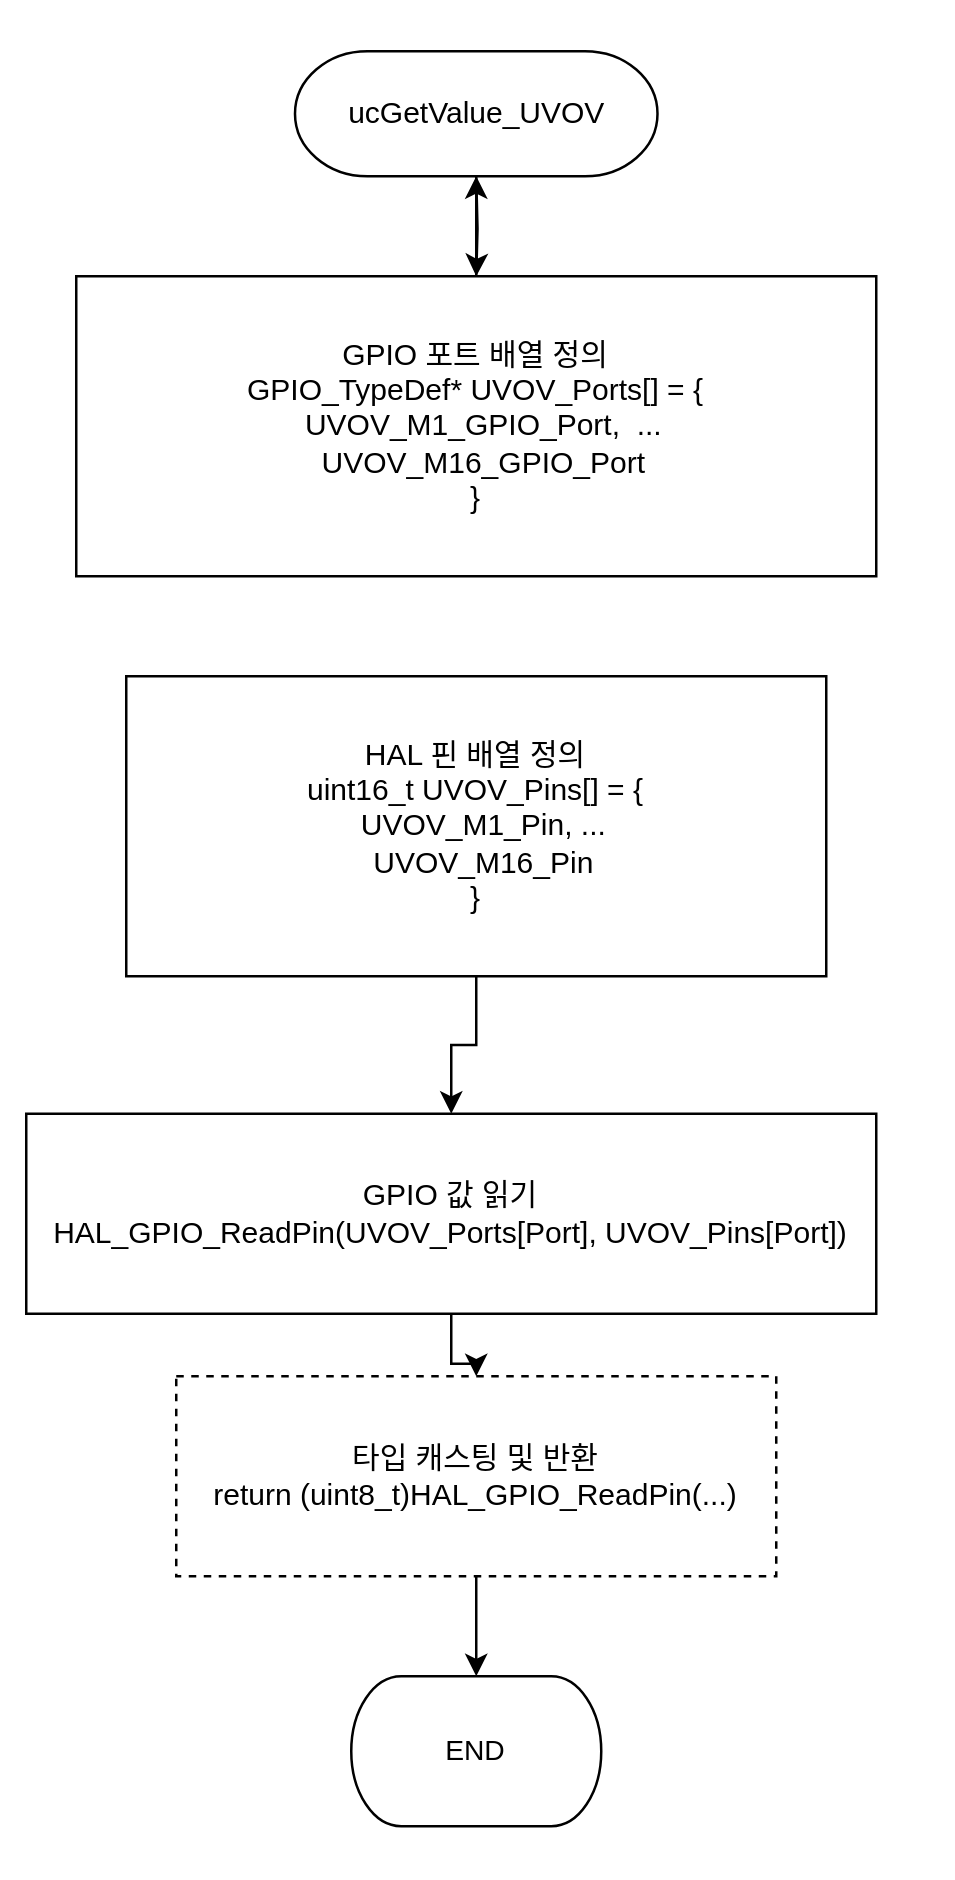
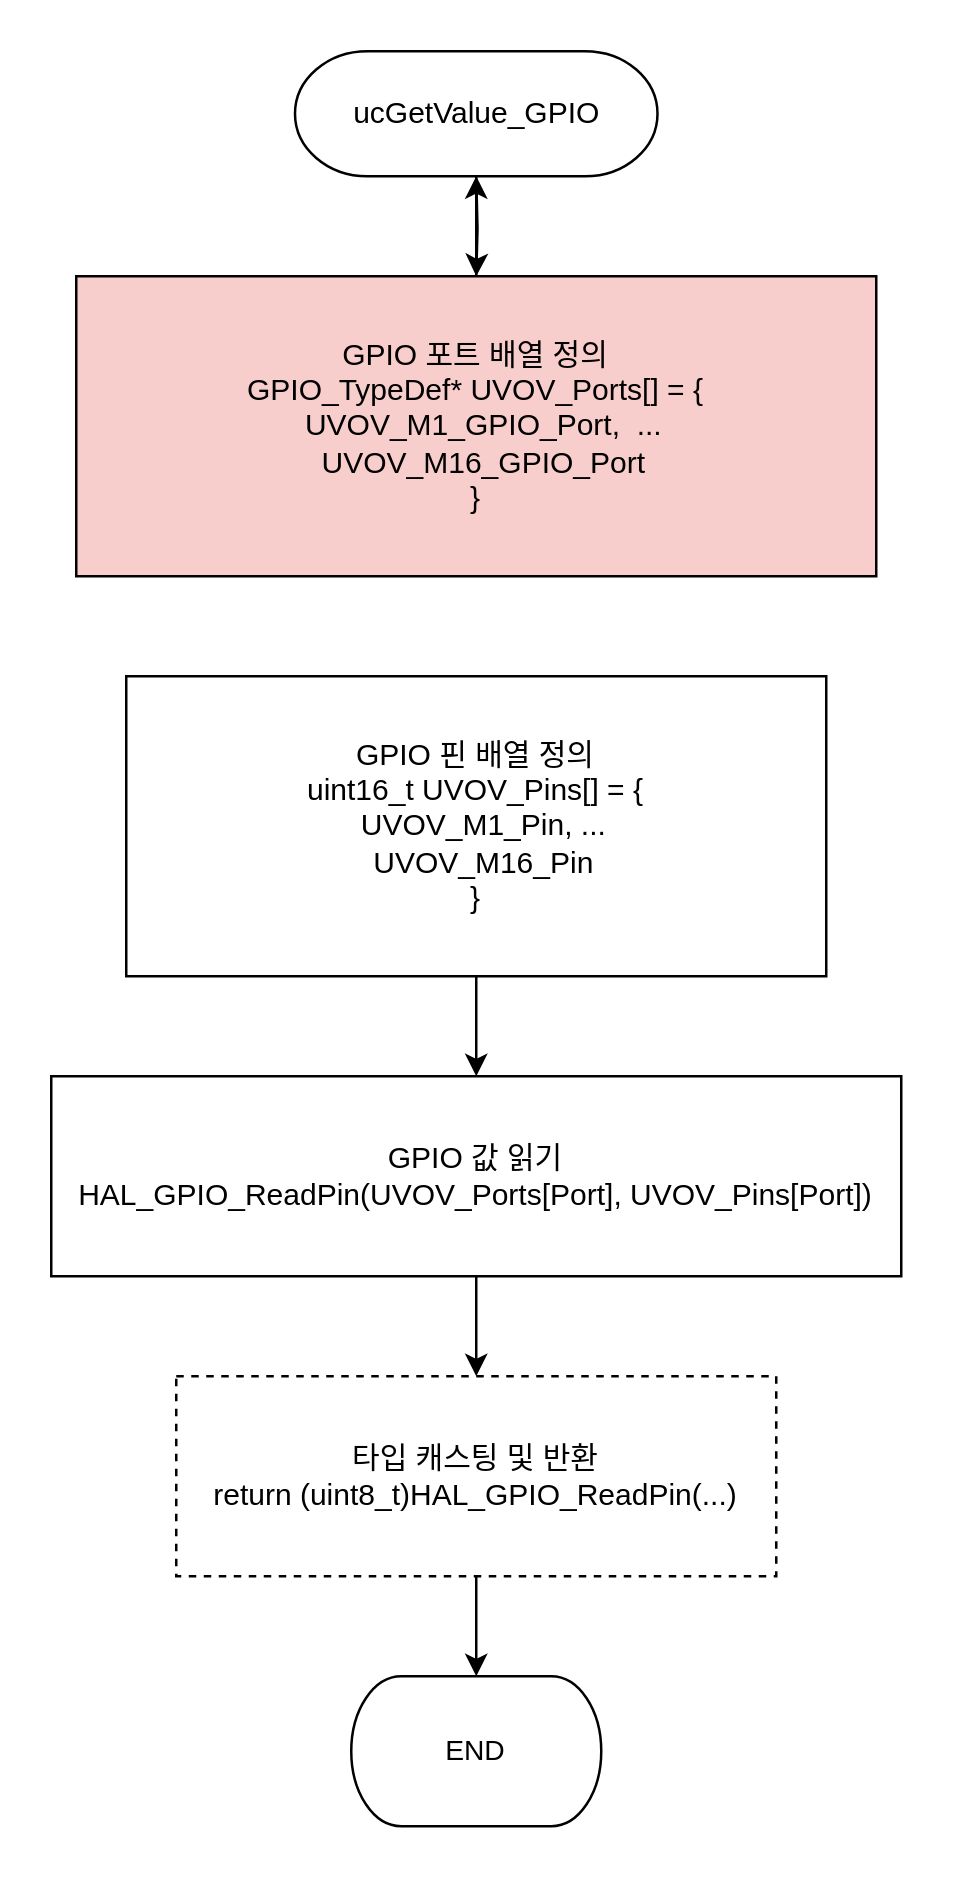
  <mxCell id="0" />
  <mxCell id="1" parent="0" />
- <mxCell id="2" value="GPIO 포트 배열 정의&lt;br&gt;GPIO_TypeDef* UVOV_Ports[] = {&lt;br&gt;&amp;nbsp; UVOV_M1_GPIO_Port,&amp;nbsp; ...&lt;br&gt;&amp;nbsp; UVOV_M16_GPIO_Port&lt;br&gt;}" style="rounded=0;whiteSpace=wrap;html=1;strokeWidth=1;" parent="1" vertex="1"><mxGeometry x="30" y="110" width="320" height="120" as="geometry" /></mxCell>
- <mxCell id="3" value="HAL 핀 배열 정의&lt;br&gt;uint16_t UVOV_Pins[] = {&lt;br&gt;&amp;nbsp; UVOV_M1_Pin, ...&lt;br&gt;&amp;nbsp; UVOV_M16_Pin&lt;br&gt;}" style="rounded=0;whiteSpace=wrap;html=1;strokeWidth=1;" parent="1" vertex="1"><mxGeometry x="50" y="270" width="280" height="120" as="geometry" /></mxCell>
- <mxCell id="4" value="GPIO 값 읽기&lt;br&gt;HAL_GPIO_ReadPin(UVOV_Ports[Port], UVOV_Pins[Port])" style="rounded=0;whiteSpace=wrap;html=1;strokeWidth=1;" parent="1" vertex="1"><mxGeometry x="10" y="445" width="340" height="80" as="geometry" /></mxCell>
+ <mxCell id="2" value="GPIO 포트 배열 정의&lt;br&gt;GPIO_TypeDef* UVOV_Ports[] = {&lt;br&gt;&amp;nbsp; UVOV_M1_GPIO_Port,&amp;nbsp; ...&lt;br&gt;&amp;nbsp; UVOV_M16_GPIO_Port&lt;br&gt;}" style="rounded=0;whiteSpace=wrap;html=1;strokeWidth=1;fillColor=#f8cecc;" parent="1" vertex="1"><mxGeometry x="30" y="110" width="320" height="120" as="geometry" /></mxCell>
+ <mxCell id="3" value="GPIO 핀 배열 정의&lt;br&gt;uint16_t UVOV_Pins[] = {&lt;br&gt;&amp;nbsp; UVOV_M1_Pin, ...&lt;br&gt;&amp;nbsp; UVOV_M16_Pin&lt;br&gt;}" style="rounded=0;whiteSpace=wrap;html=1;strokeWidth=1;" parent="1" vertex="1"><mxGeometry x="50" y="270" width="280" height="120" as="geometry" /></mxCell>
+ <mxCell id="4" value="GPIO 값 읽기&lt;br&gt;HAL_GPIO_ReadPin(UVOV_Ports[Port], UVOV_Pins[Port])" style="rounded=0;whiteSpace=wrap;html=1;strokeWidth=1;" parent="1" vertex="1"><mxGeometry x="20" y="430" width="340" height="80" as="geometry" /></mxCell>
  <mxCell id="5" value="타입 캐스팅 및 반환&#10;return (uint8_t)HAL_GPIO_ReadPin(...)" style="rounded=0;whiteSpace=wrap;html=1;strokeWidth=1;dashed=1;" parent="1" vertex="1"><mxGeometry x="70" y="550" width="240" height="80" as="geometry" /></mxCell>
  <mxCell id="6" style="edgeStyle=orthogonalEdgeStyle;rounded=0;orthogonalLoop=1;jettySize=auto;html=1;strokeWidth=1;" parent="1" target="2" edge="1"><mxGeometry relative="1" as="geometry"><mxPoint x="190" y="70" as="sourcePoint" /></mxGeometry></mxCell>
  <mxCell id="7" style="edgeStyle=orthogonalEdgeStyle;rounded=0;orthogonalLoop=1;jettySize=auto;html=1;strokeWidth=1;" parent="1" source="2" target="12" edge="1"><mxGeometry relative="1" as="geometry" /></mxCell>
  <mxCell id="8" style="edgeStyle=orthogonalEdgeStyle;rounded=0;orthogonalLoop=1;jettySize=auto;html=1;strokeWidth=1;" parent="1" source="3" target="4" edge="1"><mxGeometry relative="1" as="geometry" /></mxCell>
  <mxCell id="9" style="edgeStyle=orthogonalEdgeStyle;rounded=0;orthogonalLoop=1;jettySize=auto;html=1;strokeWidth=1;" parent="1" source="4" target="5" edge="1"><mxGeometry relative="1" as="geometry" /></mxCell>
  <mxCell id="10" style="edgeStyle=orthogonalEdgeStyle;rounded=0;orthogonalLoop=1;jettySize=auto;html=1;strokeWidth=1;" parent="1" source="5" edge="1"><mxGeometry relative="1" as="geometry"><mxPoint x="190" y="670" as="targetPoint" /></mxGeometry></mxCell>
  <mxCell id="11" value="&lt;div style=&quot;font-size: 1px&quot;&gt;&lt;font style=&quot;font-size:11.29px;font-family:Arial;color:#000000;direction:ltr;letter-spacing:0px;line-height:120%;opacity:1&quot;&gt;END&lt;br/&gt;&lt;/font&gt;&lt;/div&gt;" style="verticalAlign=middle;align=center;overflow=width;vsdxID=77;fillColor=#FFFFFF;gradientColor=none;shape=stencil(tVLLDsIgEPwajiQIMfFe638Qu22JCM2Ctv69kK0Rm9qDibeZndkXC1NV6PUATIoQ0V9gNE3smToyKY3rAU1MiKmaqar1CB36m2uIDzo7M7r6e64wUZ4UOUWKB9GdIH4irzWu8B42vRrPScNFXZzN+5mvl3qJXE8mcPRRR+Pdh2Y1dsBTE95a3c0TkBRGgKEIb6wg1/r+ssCXd/vLCgm8z9caa+n6pb48dwrRV1H1Ew==);strokeColor=#000000;spacingTop=-1;spacingBottom=-1;spacingLeft=-1;spacingRight=-1;points=[[0.5,1,0],[0.5,0,0],[0,0.5,0],[1,0.5,0]];labelBackgroundColor=none;rounded=0;html=1;whiteSpace=wrap;strokeWidth=1;" parent="1" vertex="1"><mxGeometry x="140" y="670" width="100" height="60" as="geometry" /></mxCell>
- <mxCell id="12" value="&lt;div style=&quot;&quot;&gt;&lt;font style=&quot;direction: ltr; line-height: 120%; opacity: 1;&quot;&gt;ucGetValue_UVOV&lt;br&gt;&lt;/font&gt;&lt;/div&gt;" style="verticalAlign=middle;align=center;overflow=width;vsdxID=2;fillColor=#FFFFFF;gradientColor=none;shape=stencil(tVLLDsIgEPwajiQIMfFe638Qu22JCM2Ctv69kK0Rm9qDibeZndkXC1NV6PUATIoQ0V9gNE3smToyKY3rAU1MiKmaqar1CB36m2uIDzo7M7r6e64wUZ4UOUWKB9GdIH4irzWu8B42vRrPScNFXZzN+5mvl3qJXE8mcPRRR+Pdh2Y1dsBTE95a3c0TkBRGgKEIb6wg1/r+ssCXd/vLCgm8z9caa+n6pb48dwrRV1H1Ew==);strokeColor=#000000;spacingTop=-1;spacingBottom=-1;spacingLeft=-1;spacingRight=-1;points=[[0.5,1,0],[0.5,0,0],[0,0.5,0],[1,0.5,0]];labelBackgroundColor=none;rounded=0;html=1;whiteSpace=wrap;strokeWidth=1;" parent="1" vertex="1"><mxGeometry x="117.5" y="20" width="145" height="50" as="geometry" /></mxCell>
+ <mxCell id="12" value="&lt;div style=&quot;&quot;&gt;&lt;font style=&quot;direction: ltr; line-height: 120%; opacity: 1;&quot;&gt;ucGetValue_GPIO&lt;br&gt;&lt;/font&gt;&lt;/div&gt;" style="verticalAlign=middle;align=center;overflow=width;vsdxID=2;fillColor=#FFFFFF;gradientColor=none;shape=stencil(tVLLDsIgEPwajiQIMfFe638Qu22JCM2Ctv69kK0Rm9qDibeZndkXC1NV6PUATIoQ0V9gNE3smToyKY3rAU1MiKmaqar1CB36m2uIDzo7M7r6e64wUZ4UOUWKB9GdIH4irzWu8B42vRrPScNFXZzN+5mvl3qJXE8mcPRRR+Pdh2Y1dsBTE95a3c0TkBRGgKEIb6wg1/r+ssCXd/vLCgm8z9caa+n6pb48dwrRV1H1Ew==);strokeColor=#000000;spacingTop=-1;spacingBottom=-1;spacingLeft=-1;spacingRight=-1;points=[[0.5,1,0],[0.5,0,0],[0,0.5,0],[1,0.5,0]];labelBackgroundColor=none;rounded=0;html=1;whiteSpace=wrap;strokeWidth=1;" parent="1" vertex="1"><mxGeometry x="117.5" y="20" width="145" height="50" as="geometry" /></mxCell>
